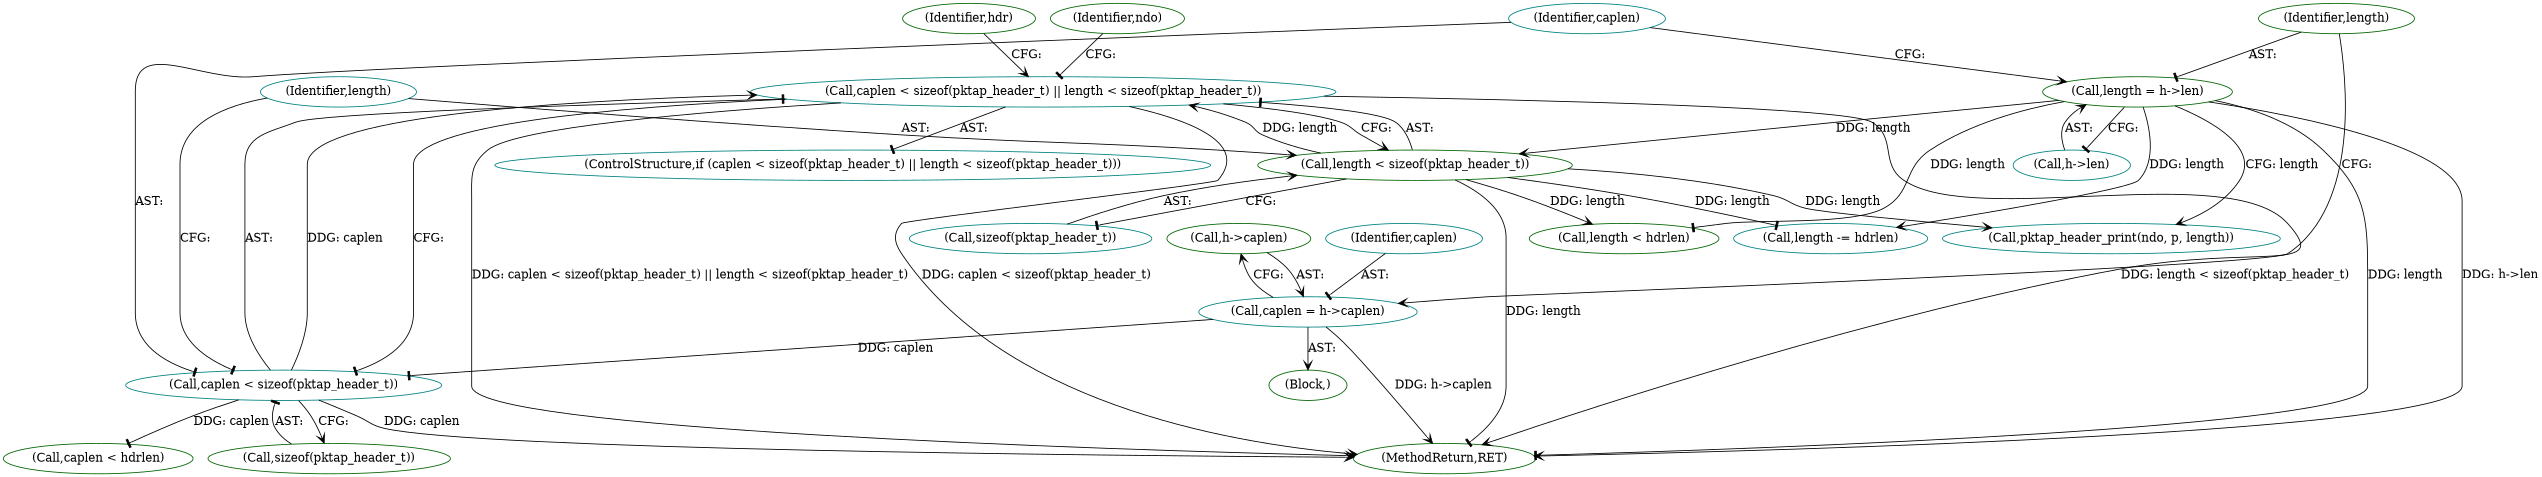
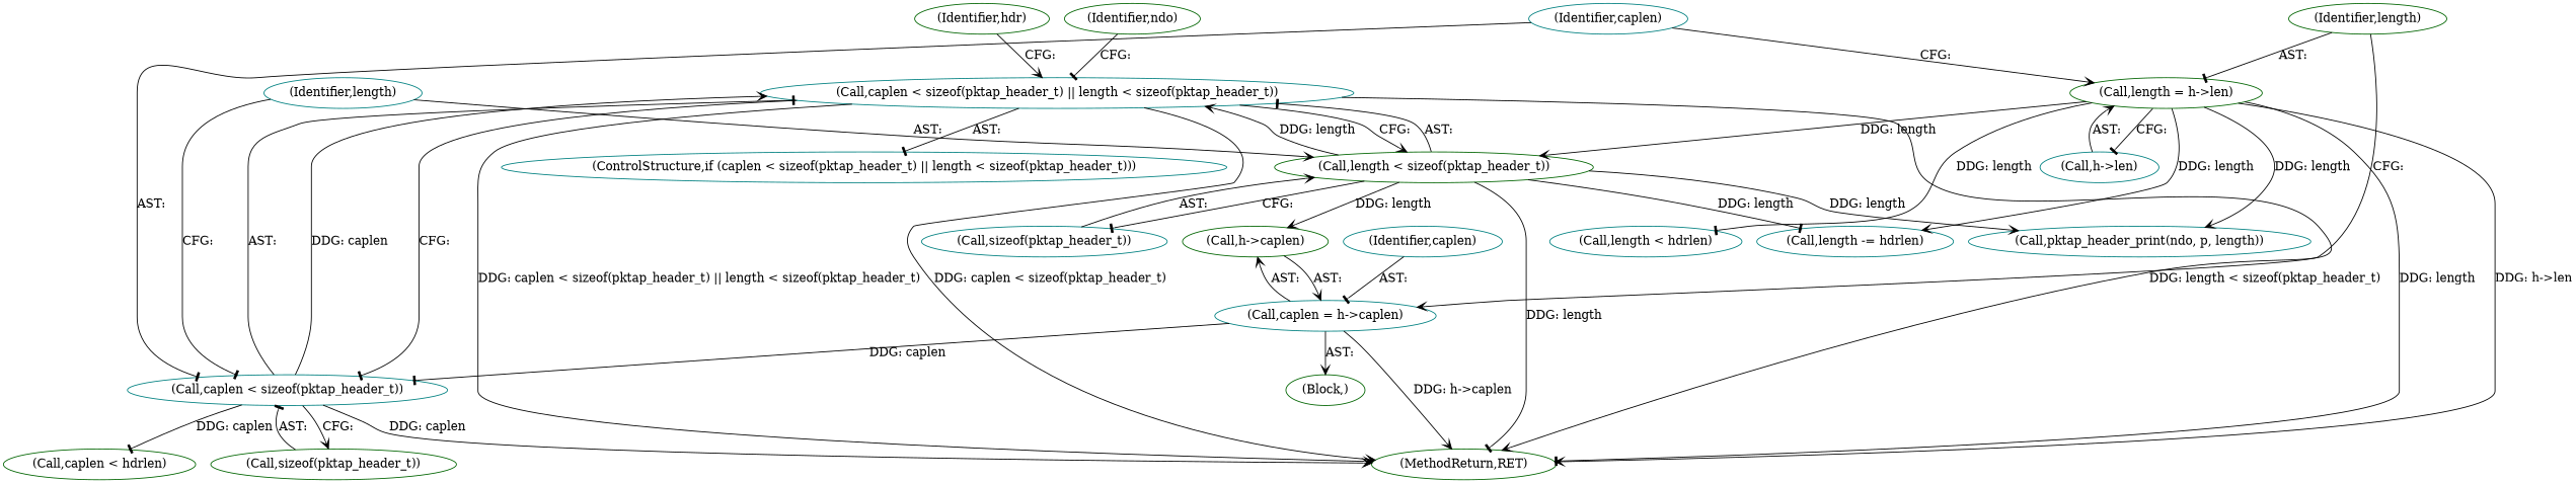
  digraph {
    node [color=teal]
    edge [arrowhead=vee]
    n1 [label="(Call,caplen < sizeof(pktap_header_t) || length < sizeof(pktap_header_t))"]
    n2 [label="(Call,caplen < sizeof(pktap_header_t))"]
    n3 [color=darkgreen label="(Call,length < sizeof(pktap_header_t))"]
    n4 [color=darkgreen label="(MethodReturn,RET)"]
    n5 [label="(ControlStructure,if (caplen < sizeof(pktap_header_t) || length < sizeof(pktap_header_t)))"]
    n6 [color=darkgreen label="(Call,caplen < hdrlen)"]
    n7 [color=darkgreen label="(Call,sizeof(pktap_header_t))"]
    n8 [label="(Call,length -= hdrlen)"]
-   n9 [color=darkgreen label="(Call,length < hdrlen)"]
+   n9 [label="(Call,length < hdrlen)"]
    n10 [label="(Call,sizeof(pktap_header_t))"]
    n11 [label="(Call,pktap_header_print(ndo, p, length))"]
    n12 [label="(Call,caplen = h->caplen)"]
    n13 [color=darkgreen label="(Block,)"]
    n14 [color=darkgreen label="(Call,h->caplen)"]
    n15 [color=darkgreen label="(Call,length = h->len)"]
    n16 [label="(Call,h->len)"]
    n17 [color=darkgreen label="(Identifier,hdr)"]
    n18 [color=darkgreen label="(Identifier,length)"]
    n19 [label="(Identifier,caplen)"]
    n20 [label="(Identifier,length)"]
    n21 [color=darkgreen label="(Identifier,ndo)"]
    n22 [label="(Identifier,caplen)"]
    n1 -> n2 [arrowhead=tee label="CFG: "]
    n1 -> n3 [label="CFG: "]
    n1 -> n4 [label="DDG: length < sizeof(pktap_header_t)"]
    n1 -> n4 [label="DDG: caplen < sizeof(pktap_header_t)"]
    n1 -> n4 [label="DDG: caplen < sizeof(pktap_header_t) || length < sizeof(pktap_header_t)"]
    n1 -> n5 [arrowhead=tee label="AST: "]
    n2 -> n1 [arrowhead=tee label="AST: "]
    n2 -> n1 [label="DDG: caplen"]
    n2 -> n4 [label="DDG: caplen"]
    n2 -> n6 [arrowhead=tee label="DDG: caplen"]
    n2 -> n7 [label="CFG: "]
    n3 -> n1 [arrowhead=tee label="AST: "]
    n3 -> n1 [label="DDG: length"]
    n3 -> n4 [arrowhead=tee label="DDG: length"]
    n3 -> n8 [arrowhead=tee label="DDG: length"]
-   n3 -> n9 [label="DDG: length"]
+   n3 -> n14 [label="DDG: length"]
    n3 -> n10 [arrowhead=tee label="CFG: "]
    n3 -> n11 [label="DDG: length"]
    n7 -> n2 [arrowhead=tee label="AST: "]
    n10 -> n3 [label="AST: "]
    n12 -> n2 [arrowhead=tee label="DDG: caplen"]
    n12 -> n4 [label="DDG: h->caplen"]
    n12 -> n13 [label="AST: "]
-   n12 -> n14 [label="CFG: "]
+   n12 -> n14 [label="AST: "]
    n14 -> n12 [label="AST: "]
    n15 -> n3 [label="DDG: length"]
    n15 -> n4 [arrowhead=tee label="DDG: length"]
    n15 -> n4 [label="DDG: h->len"]
    n15 -> n8 [label="DDG: length"]
    n15 -> n9 [arrowhead=tee label="DDG: length"]
-   n15 -> n11 [label="CFG: length"]
+   n15 -> n11 [label="DDG: length"]
    n15 -> n16 [arrowhead=tee label="CFG: "]
    n16 -> n15 [label="AST: "]
    n17 -> n1 [label="CFG: "]
    n18 -> n12 [label="CFG: "]
    n18 -> n15 [arrowhead=tee label="AST: "]
    n19 -> n12 [arrowhead=tee label="AST: "]
    n20 -> n2 [arrowhead=tee label="CFG: "]
    n20 -> n3 [label="AST: "]
    n21 -> n1 [arrowhead=tee label="CFG: "]
    n22 -> n2 [arrowhead=tee label="AST: "]
    n22 -> n15 [label="CFG: "]
  }
